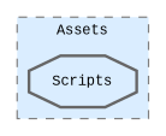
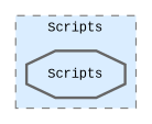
  digraph {
    compound=true
    fontname="Liberation Mono"
    n1 [color=gray40 fillcolor="#daedff" fontname="Liberation Mono" fontsize=10 label=Scripts shape=octagon style="filled,bold,"]
    subgraph cluster_1 {
      bgcolor="#daedff"
      fontsize=10
-     label=Assets
+     label=Scripts
      pencolor=grey50
      style="filled,dashed,"
      n1
    }
  }
